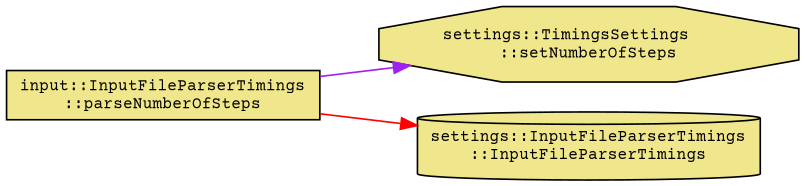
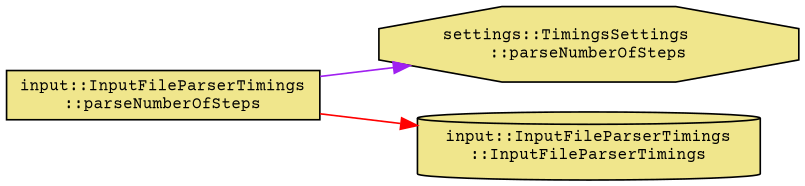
  digraph {
    fontname="Courier Prime"
    rankdir=RL
    node [color=black fillcolor=khaki fontname="Courier Prime" fontsize=10 style=filled]
    edge [dir=back fontname="Courier Prime" fontsize=10 labelfontname=Helvetica labelfontsize=10 style=solid]
-   n1 [fontcolor=black height=0.2 label="settings::TimingsSettings\l::setNumberOfSteps" shape=octagon width=0.4]
+   n1 [fontcolor=black height=0.2 label="settings::TimingsSettings\l::parseNumberOfSteps" shape=octagon width=0.4]
    n2 [height=0.2 label="input::InputFileParserTimings\l::parseNumberOfSteps" shape=box width=0.4]
-   n3 [height=0.2 label="settings::InputFileParserTimings\l::InputFileParserTimings" shape=cylinder width=0.4]
+   n3 [height=0.2 label="input::InputFileParserTimings\l::InputFileParserTimings" shape=cylinder width=0.4]
    n1 -> n2 [color=purple]
    n3 -> n2 [color=red]
  }
